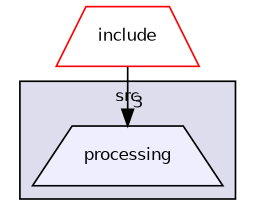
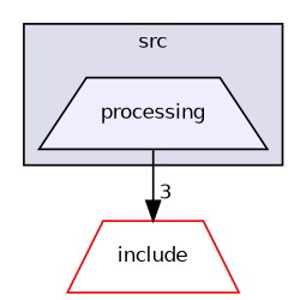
  digraph {
    compound=true
    node [fontname=Helvetica fontsize=10 shape=trapezium style=filled]
    n1 [fillcolor="#eeeeff" label=processing pencolor=black]
    n2 [color=red fillcolor=white label=include]
    subgraph cluster_1 {
      bgcolor="#ddddee"
      fontname=Helvetica
      fontsize=10
      label=src
      pencolor=black
      n1
    }
-   n2 -> n1 [headlabel=3 labeldistance=1.5 labelfontname=Helvetica labelfontsize=10]
+   n1 -> n2 [headlabel=3 labeldistance=1.5 labelfontname=Helvetica labelfontsize=10]
  }
